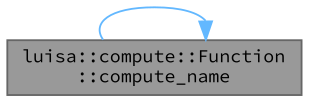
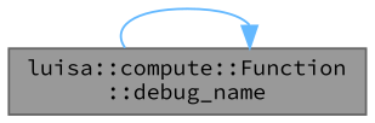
  digraph {
    rankdir=LR
    fontname="Source Code Pro"
-   n1 [color=gray40 fillcolor=grey60 fontcolor=black fontname="Source Code Pro" fontsize=10 height=0.2 label="luisa::compute::Function\l::compute_name" shape=box style=filled width=0.4]
+   n1 [color=gray40 fillcolor=grey60 fontcolor=black fontname="Source Code Pro" fontsize=10 height=0.2 label="luisa::compute::Function\l::debug_name" shape=box style=filled width=0.4]
    n1 -> n1 [color=steelblue1 fontname="Source Code Pro" fontsize=10 labelfontname=Helvetica labelfontsize=10 style=solid]
  }
